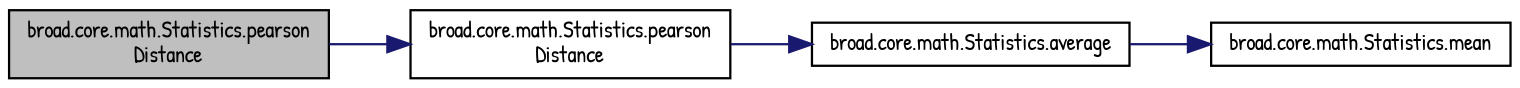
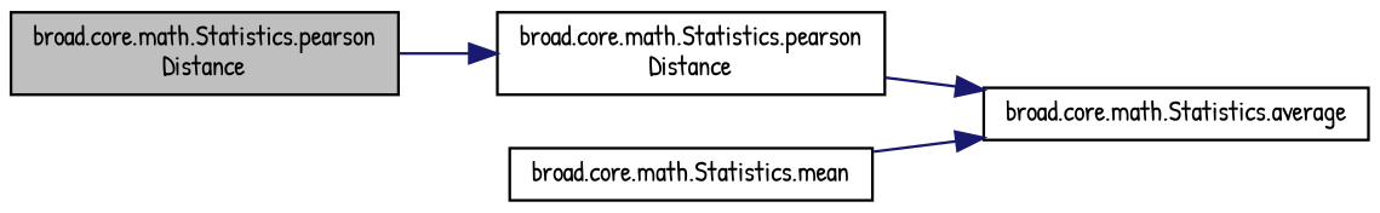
  digraph {
    rankdir=LR
    fontname="Patrick Hand"
    node [color=black fillcolor=white fontname="Patrick Hand" fontsize=10 shape=record style=filled]
    edge [color=midnightblue fontname="Patrick Hand" fontsize=10 labelfontname=Helvetica labelfontsize=10 style=solid]
    n1 [fillcolor=grey75 fontcolor=black height=0.2 label="broad.core.math.Statistics.pearson\lDistance" width=0.4]
    n2 [height=0.2 label="broad.core.math.Statistics.pearson\lDistance" width=0.4]
    n3 [height=0.2 label="broad.core.math.Statistics.average" width=0.4]
    n4 [height=0.2 label="broad.core.math.Statistics.mean" width=0.4]
    n1 -> n2
    n2 -> n3
-   n3 -> n4
+   n4 -> n3
  }
